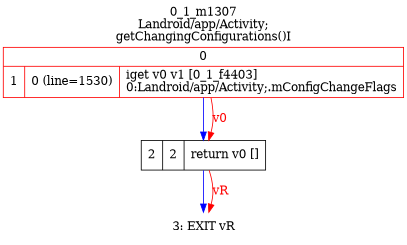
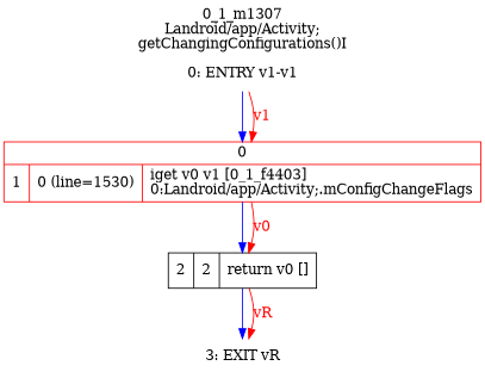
  digraph {
    label="0_1_m1307\nLandroid/app/Activity;\ngetChangingConfigurations()I"
    labelloc=t
    rankdir=UD
    node [shape=plaintext]
    edge [color=blue fontcolor=blue]
+   n1 [label="0: ENTRY v1-v1"]
    n2 [color=red label="{0|{1|0 (line=1530)|iget v0 v1 [0_1_f4403]\l0:Landroid/app/Activity;.mConfigChangeFlags\l}}" shape=record]
    n3 [label="2|2|return v0 []\l" shape=record]
    n4 [label="3: EXIT vR"]
+   n1 -> n2 [weight=100]
+   n1 -> n2 [color=red fontcolor=red label=v1]
    n2 -> n3 [weight=100]
    n2 -> n3 [color=red fontcolor=red label=v0]
    n3 -> n4 [weight=100]
    n3 -> n4 [color=red fontcolor=red label=vR]
  }
